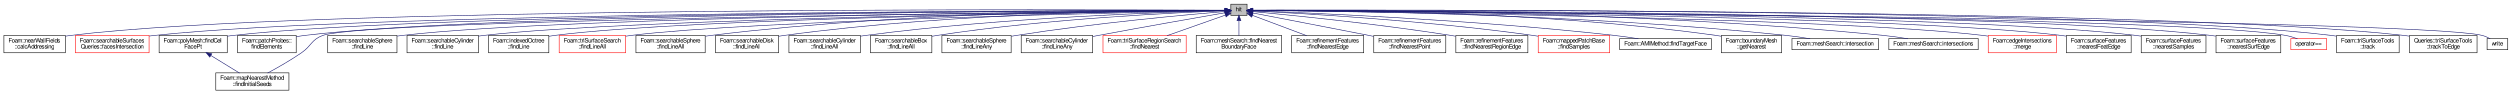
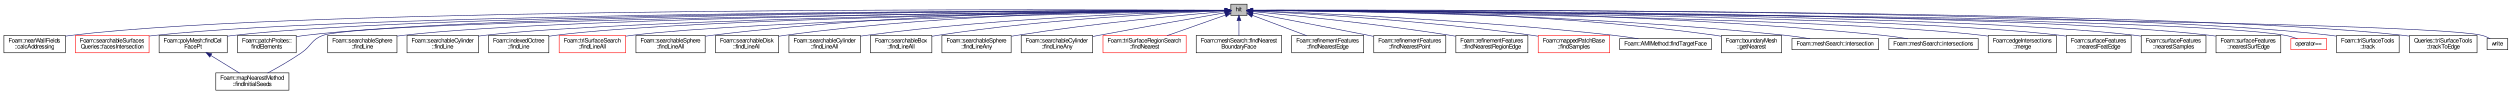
  digraph {
    rankdir=TB
    node [color=black fontname=FreeSans fontsize=10 shape=record]
    edge [color=midnightblue dir=back fontname=FreeSans fontsize=10 labelfontname=FreeSans labelfontsize=10 style=solid]
    n1 [fillcolor=grey75 fontcolor=black height=0.2 label=hit style=filled width=0.4]
    n2 [height=0.2 label="Foam::nearWallFields\l::calcAddressing" width=0.4]
    n3 [color=red height=0.2 label="Foam::searchableSurfaces\lQueries::facesIntersection" width=0.4]
    n4 [height=0.2 label="Foam::polyMesh::findCell\lFacePt" width=0.4]
    n5 [height=0.2 label="Foam::patchProbes::\lfindElements" width=0.4]
    n6 [height=0.2 label="Foam::mapNearestMethod\l::findInitialSeeds" width=0.4]
    n7 [height=0.2 label="Foam::searchableSphere\l::findLine" width=0.4]
    n8 [height=0.2 label="Foam::searchableCylinder\l::findLine" width=0.4]
    n9 [height=0.2 label="Foam::indexedOctree\l::findLine" width=0.4]
    n10 [color=red height=0.2 label="Foam::triSurfaceSearch\l::findLineAll" width=0.4]
    n11 [height=0.2 label="Foam::searchableSphere\l::findLineAll" width=0.4]
    n12 [height=0.2 label="Foam::searchableDisk\l::findLineAll" width=0.4]
    n13 [height=0.2 label="Foam::searchableCylinder\l::findLineAll" width=0.4]
    n14 [height=0.2 label="Foam::searchableBox\l::findLineAll" width=0.4]
    n15 [height=0.2 label="Foam::searchableSphere\l::findLineAny" width=0.4]
    n16 [height=0.2 label="Foam::searchableCylinder\l::findLineAny" width=0.4]
    n17 [color=red height=0.2 label="Foam::triSurfaceRegionSearch\l::findNearest" width=0.4]
    n18 [height=0.2 label="Foam::meshSearch::findNearest\lBoundaryFace" width=0.4]
    n19 [height=0.2 label="Foam::refinementFeatures\l::findNearestEdge" width=0.4]
    n20 [height=0.2 label="Foam::refinementFeatures\l::findNearestPoint" width=0.4]
    n21 [height=0.2 label="Foam::refinementFeatures\l::findNearestRegionEdge" width=0.4]
    n22 [color=red height=0.2 label="Foam::mappedPatchBase\l::findSamples" width=0.4]
    n23 [height=0.2 label="Foam::AMIMethod::findTargetFace" width=0.4]
    n24 [height=0.2 label="Foam::boundaryMesh\l::getNearest" width=0.4]
    n25 [height=0.2 label="Foam::meshSearch::intersection" width=0.4]
    n26 [height=0.2 label="Foam::meshSearch::intersections" width=0.4]
-   n27 [color=red height=0.2 label="Foam::edgeIntersections\l::merge" width=0.4]
+   n27 [height=0.2 label="Foam::edgeIntersections\l::merge" width=0.4]
    n28 [height=0.2 label="Foam::surfaceFeatures\l::nearestFeatEdge" width=0.4]
    n29 [height=0.2 label="Foam::surfaceFeatures\l::nearestSamples" width=0.4]
    n30 [height=0.2 label="Foam::surfaceFeatures\l::nearestSurfEdge" width=0.4]
    n31 [color=red height=0.2 label="operator==" width=0.4]
    n32 [height=0.2 label="Foam::triSurfaceTools\l::track" width=0.4]
    n33 [height=0.2 label="Queries::triSurfaceTools\l::trackToEdge" width=0.4]
    n34 [height=0.2 label=write width=0.4]
    n1 -> n2
    n1 -> n3
    n1 -> n4
    n1 -> n5
    n1 -> n6
    n1 -> n7
    n1 -> n8
    n1 -> n9
    n1 -> n10
    n1 -> n11
    n1 -> n12
    n1 -> n13
    n1 -> n14
    n1 -> n15
    n1 -> n16
    n1 -> n17
    n1 -> n18
    n1 -> n19
    n1 -> n20
    n1 -> n21
    n1 -> n22
    n1 -> n23
    n1 -> n24
    n1 -> n25
    n1 -> n26
    n1 -> n27
    n1 -> n28
    n1 -> n29
    n1 -> n30
    n1 -> n31
    n1 -> n32
    n1 -> n33
    n1 -> n34
    n4 -> n6
  }
